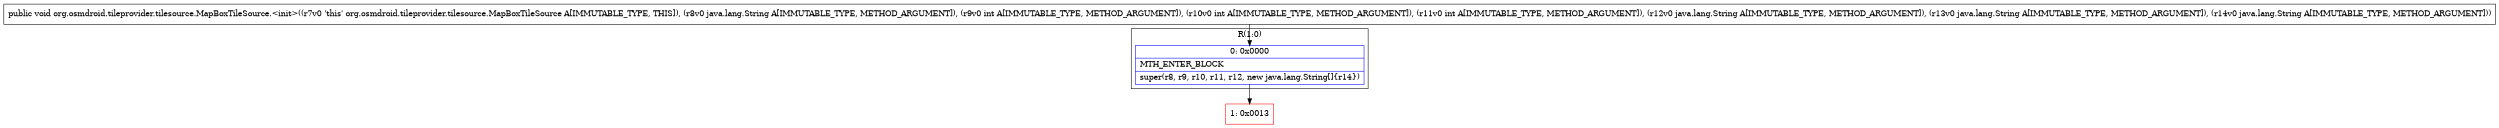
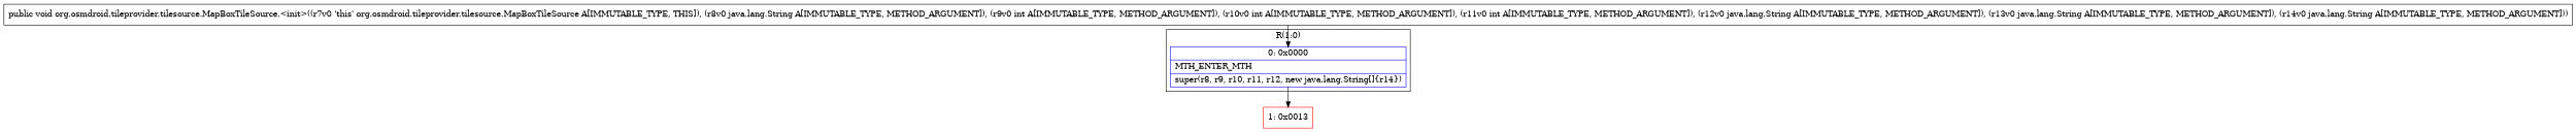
  digraph {
    node [shape=record]
-   n1 [color=blue label="{0\:\ 0x0000|MTH_ENTER_BLOCK\l|super(r8, r9, r10, r11, r12, new java.lang.String[]\{r14\})\l}"]
+   n1 [color=blue label="{0\:\ 0x0000|MTH_ENTER_MTH\l|super(r8, r9, r10, r11, r12, new java.lang.String[]\{r14\})\l}"]
    n2 [color=red label="{1\:\ 0x0013}"]
    n3 [label="{public void org.osmdroid.tileprovider.tilesource.MapBoxTileSource.\<init\>((r7v0 'this' org.osmdroid.tileprovider.tilesource.MapBoxTileSource A[IMMUTABLE_TYPE, THIS]), (r8v0 java.lang.String A[IMMUTABLE_TYPE, METHOD_ARGUMENT]), (r9v0 int A[IMMUTABLE_TYPE, METHOD_ARGUMENT]), (r10v0 int A[IMMUTABLE_TYPE, METHOD_ARGUMENT]), (r11v0 int A[IMMUTABLE_TYPE, METHOD_ARGUMENT]), (r12v0 java.lang.String A[IMMUTABLE_TYPE, METHOD_ARGUMENT]), (r13v0 java.lang.String A[IMMUTABLE_TYPE, METHOD_ARGUMENT]), (r14v0 java.lang.String A[IMMUTABLE_TYPE, METHOD_ARGUMENT])) }"]
    subgraph cluster_1 {
      label="R(1:0)"
      n1
    }
    n1 -> n2
    n3 -> n1
  }
